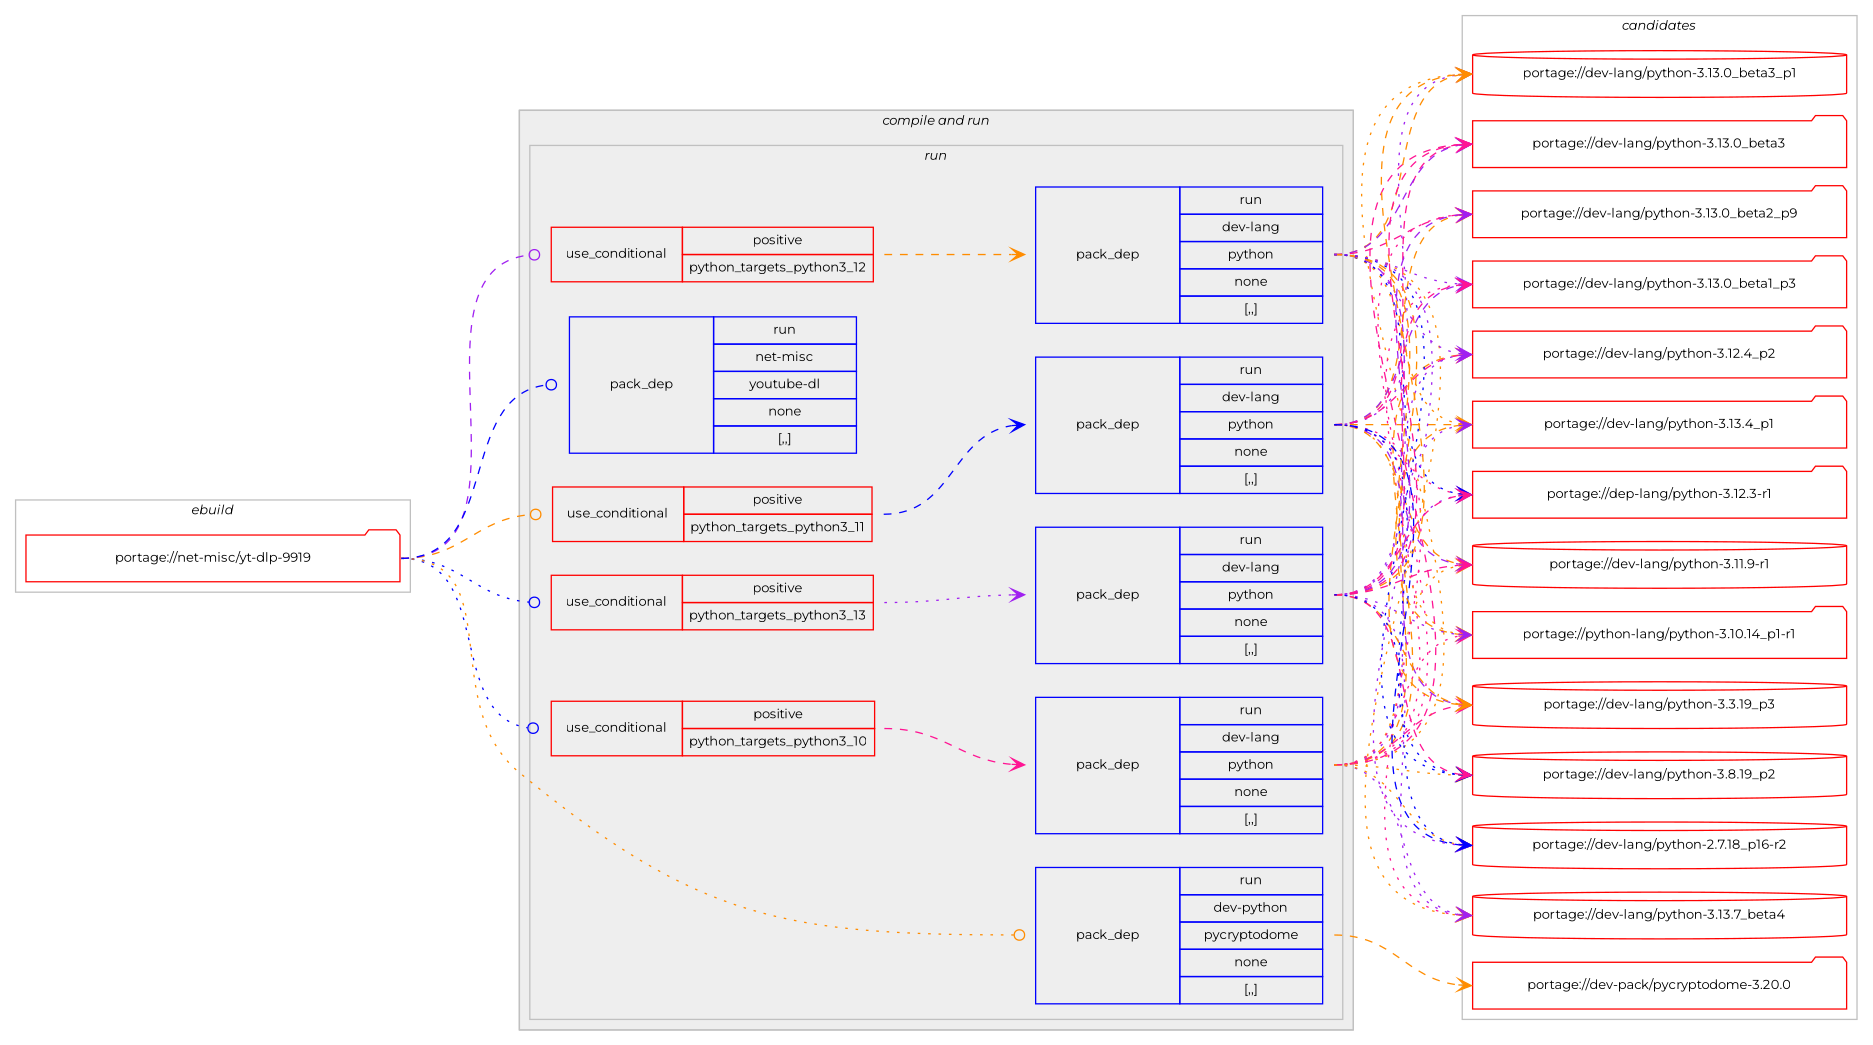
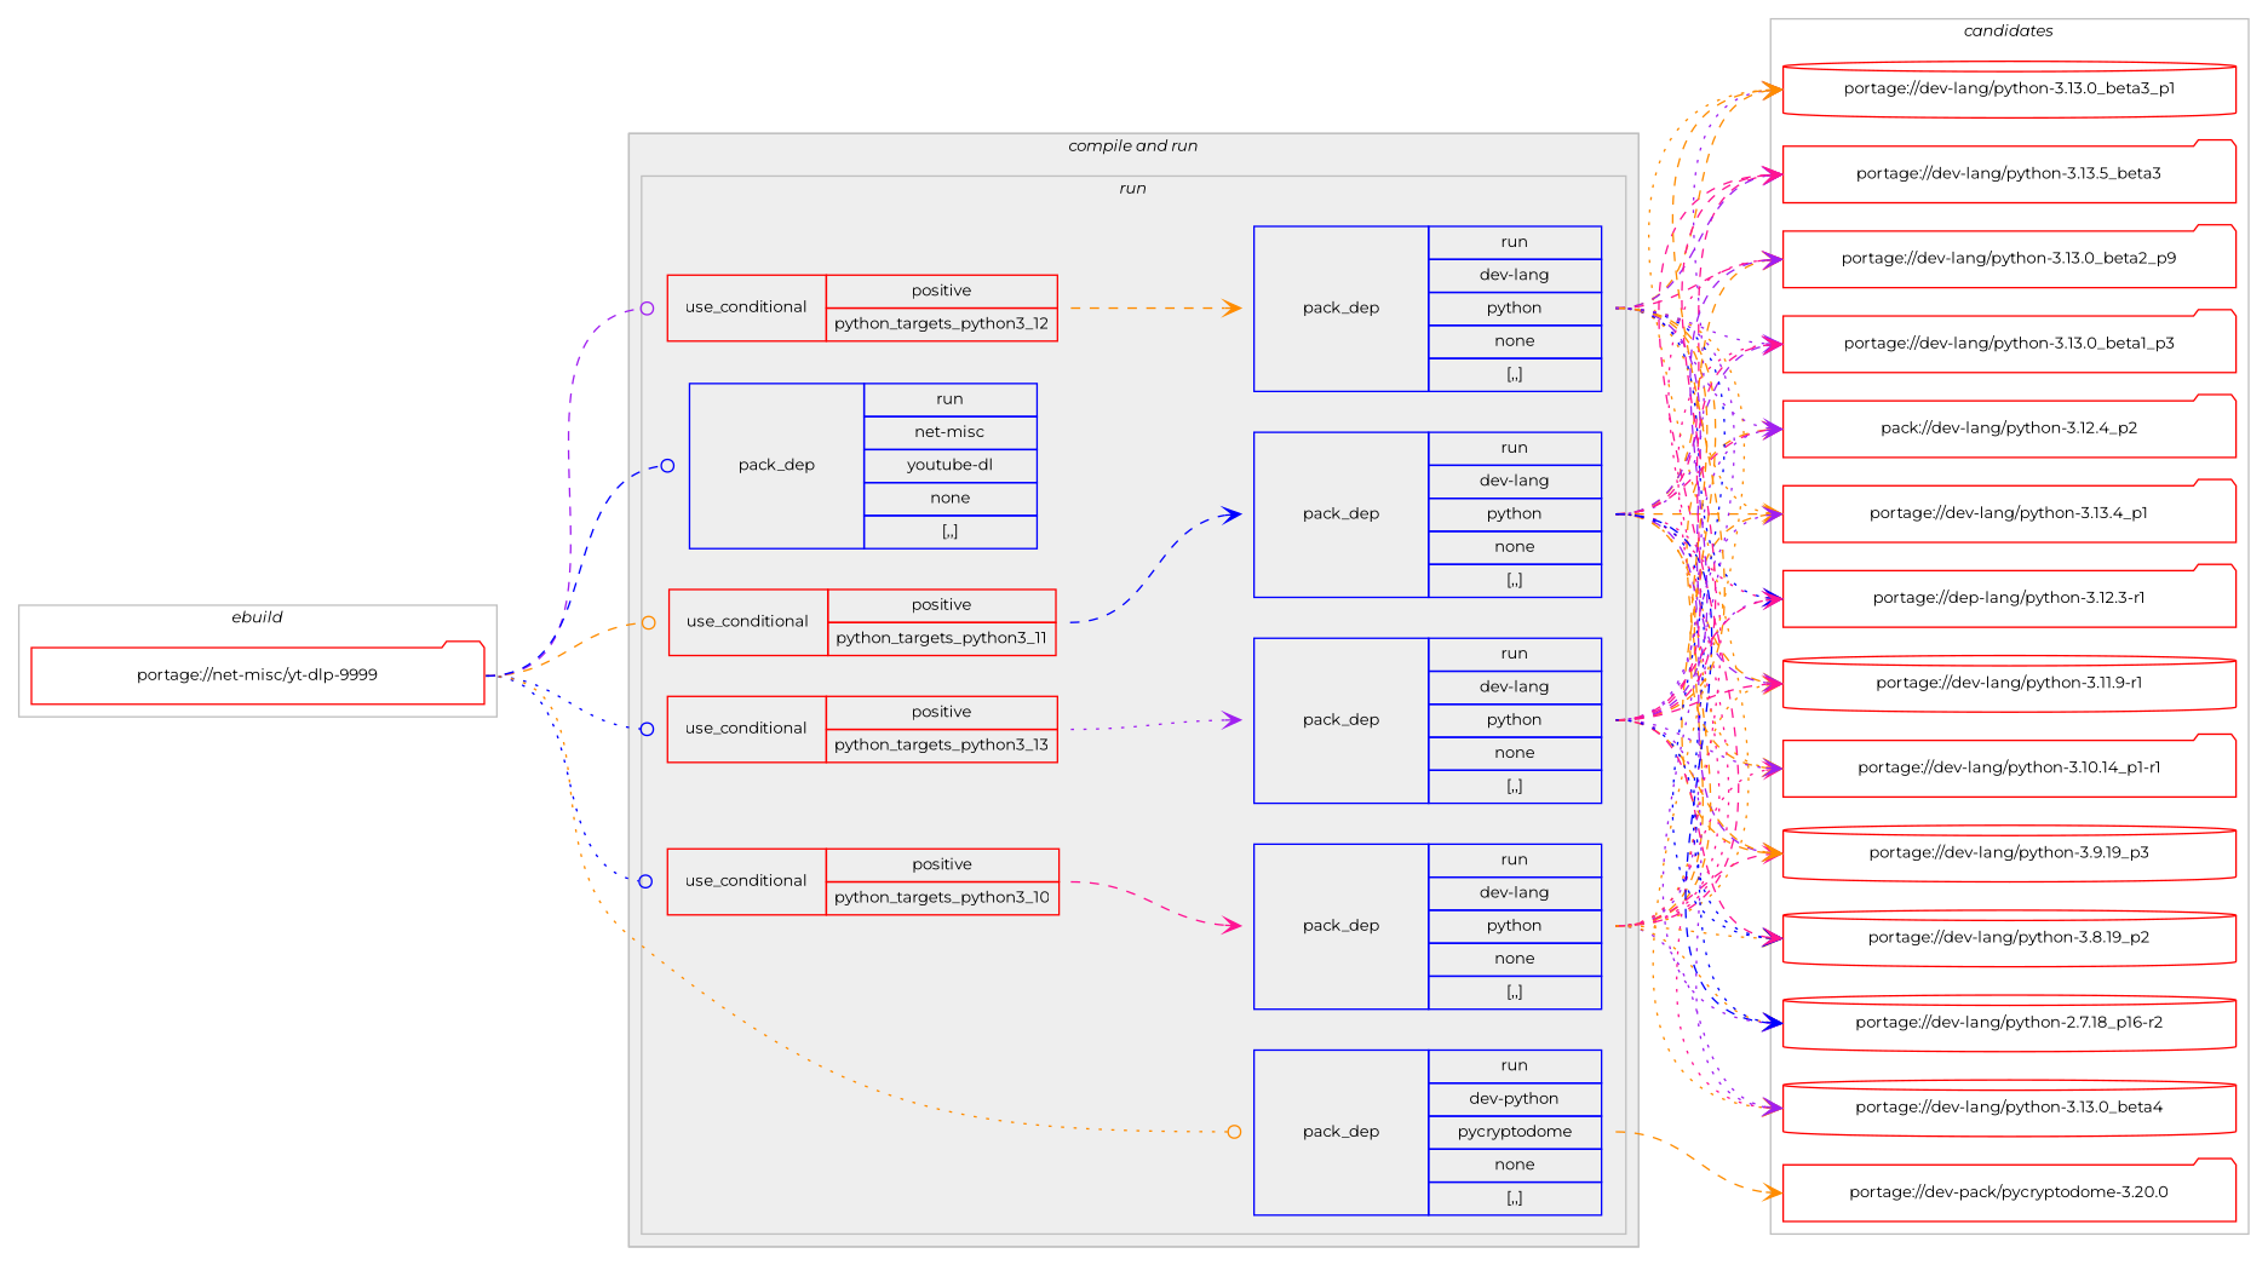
  digraph {
    compound=true
    concentrate=true
    fontname=Montserrat
    fontsize=10
    newrank=true
    rankdir=LR
    ranksep=1.5
    node [color=red fontname=Montserrat fontsize=10 shape=none]
    edge [arrowhead=vee color=darkorange fontname=Montserrat headport=w style=dashed tailport=e weight=100]
-   n1 [label="portage://net-misc/yt-dlp-9919" shape=folder width=4]
+   n1 [label="portage://net-misc/yt-dlp-9999" shape=folder width=4]
    n2 [color=blue label=<<TABLE BORDER="0" CELLBORDER="1" CELLSPACING="0" CELLPADDING="4" WIDTH="220"><TR><TD ROWSPAN="6" CELLPADDING="30">pack_dep</TD></TR><TR><TD WIDTH="110">run</TD></TR><TR><TD>dev-lang</TD></TR><TR><TD>python</TD></TR><TR><TD>none</TD></TR><TR><TD>[,,]</TD></TR></TABLE>>]
    n3 [label=<<TABLE BORDER="0" CELLBORDER="1" CELLSPACING="0" CELLPADDING="4"><TR><TD ROWSPAN="3" CELLPADDING="10">use_conditional</TD></TR><TR><TD>positive</TD></TR><TR><TD>python_targets_python3_10</TD></TR></TABLE>>]
    n4 [color=blue label=<<TABLE BORDER="0" CELLBORDER="1" CELLSPACING="0" CELLPADDING="4" WIDTH="220"><TR><TD ROWSPAN="6" CELLPADDING="30">pack_dep</TD></TR><TR><TD WIDTH="110">run</TD></TR><TR><TD>dev-lang</TD></TR><TR><TD>python</TD></TR><TR><TD>none</TD></TR><TR><TD>[,,]</TD></TR></TABLE>>]
    n5 [label=<<TABLE BORDER="0" CELLBORDER="1" CELLSPACING="0" CELLPADDING="4"><TR><TD ROWSPAN="3" CELLPADDING="10">use_conditional</TD></TR><TR><TD>positive</TD></TR><TR><TD>python_targets_python3_11</TD></TR></TABLE>>]
    n6 [color=blue label=<<TABLE BORDER="0" CELLBORDER="1" CELLSPACING="0" CELLPADDING="4" WIDTH="220"><TR><TD ROWSPAN="6" CELLPADDING="30">pack_dep</TD></TR><TR><TD WIDTH="110">run</TD></TR><TR><TD>dev-lang</TD></TR><TR><TD>python</TD></TR><TR><TD>none</TD></TR><TR><TD>[,,]</TD></TR></TABLE>>]
    n7 [label=<<TABLE BORDER="0" CELLBORDER="1" CELLSPACING="0" CELLPADDING="4"><TR><TD ROWSPAN="3" CELLPADDING="10">use_conditional</TD></TR><TR><TD>positive</TD></TR><TR><TD>python_targets_python3_12</TD></TR></TABLE>>]
    n8 [color=blue label=<<TABLE BORDER="0" CELLBORDER="1" CELLSPACING="0" CELLPADDING="4" WIDTH="220"><TR><TD ROWSPAN="6" CELLPADDING="30">pack_dep</TD></TR><TR><TD WIDTH="110">run</TD></TR><TR><TD>dev-lang</TD></TR><TR><TD>python</TD></TR><TR><TD>none</TD></TR><TR><TD>[,,]</TD></TR></TABLE>>]
    n9 [label=<<TABLE BORDER="0" CELLBORDER="1" CELLSPACING="0" CELLPADDING="4"><TR><TD ROWSPAN="3" CELLPADDING="10">use_conditional</TD></TR><TR><TD>positive</TD></TR><TR><TD>python_targets_python3_13</TD></TR></TABLE>>]
    n10 [color=blue label=<<TABLE BORDER="0" CELLBORDER="1" CELLSPACING="0" CELLPADDING="4" WIDTH="220"><TR><TD ROWSPAN="6" CELLPADDING="30">pack_dep</TD></TR><TR><TD WIDTH="110">run</TD></TR><TR><TD>dev-python</TD></TR><TR><TD>pycryptodome</TD></TR><TR><TD>none</TD></TR><TR><TD>[,,]</TD></TR></TABLE>>]
    n11 [color=blue label=<<TABLE BORDER="0" CELLBORDER="1" CELLSPACING="0" CELLPADDING="4" WIDTH="220"><TR><TD ROWSPAN="6" CELLPADDING="30">pack_dep</TD></TR><TR><TD WIDTH="110">run</TD></TR><TR><TD>net-misc</TD></TR><TR><TD>youtube-dl</TD></TR><TR><TD>none</TD></TR><TR><TD>[,,]</TD></TR></TABLE>>]
-   n12 [label="portage://dev-lang/python-3.13.7_beta4" shape=cylinder width=4]
+   n12 [label="portage://dev-lang/python-3.13.0_beta4" shape=cylinder width=4]
    n13 [label="portage://dev-lang/python-3.13.0_beta3_p1" shape=cylinder width=4]
-   n14 [label="portage://dev-lang/python-3.13.0_beta3" shape=folder width=4]
+   n14 [label="portage://dev-lang/python-3.13.5_beta3" shape=folder width=4]
    n15 [label="portage://dev-lang/python-3.13.0_beta2_p9" shape=folder width=4]
    n16 [label="portage://dev-lang/python-3.13.0_beta1_p3" shape=folder width=4]
-   n17 [label="portage://dev-lang/python-3.12.4_p2" shape=folder width=4]
+   n17 [label="pack://dev-lang/python-3.12.4_p2" shape=folder width=4]
    n18 [label="portage://dev-lang/python-3.13.4_p1" shape=folder width=4]
    n19 [label="portage://dep-lang/python-3.12.3-r1" shape=folder width=4]
    n20 [label="portage://dev-lang/python-3.11.9-r1" shape=cylinder width=4]
-   n21 [label="portage://python-lang/python-3.10.14_p1-r1" shape=folder width=4]
-   n22 [label="portage://dev-lang/python-3.3.19_p3" shape=cylinder width=4]
+   n21 [label="portage://dev-lang/python-3.10.14_p1-r1" shape=folder width=4]
+   n22 [label="portage://dev-lang/python-3.9.19_p3" shape=cylinder width=4]
    n23 [label="portage://dev-lang/python-3.8.19_p2" shape=cylinder width=4]
    n24 [label="portage://dev-lang/python-2.7.18_p16-r2" shape=cylinder width=4]
    n25 [label="portage://dev-pack/pycryptodome-3.20.0" shape=folder width=4]
    subgraph cluster_1 {
      color=gray
      label=<<i>ebuild</i>>
      n1
    }
    subgraph cluster_2 {
      color=gray
      label=<<i>dependencies</i>>
      subgraph cluster_3 {
        color=gray
        fillcolor="#eeeeee"
        label=<<i>compile</i>>
        style=filled
      }
      subgraph cluster_4 {
        color=gray
        fillcolor="#eeeeee"
        label=<<i>compile and run</i>>
        style=filled
      }
      subgraph cluster_5 {
        color=gray
        fillcolor="#eeeeee"
        label=<<i>run</i>>
        style=filled
        subgraph sub_6 {
          color=gray
          fillcolor="#eeeeee"
          label=<<i>run</i>>
          style=filled
          n3
          subgraph sub_7 {
            color=gray
            fillcolor="#eeeeee"
            label=<<i>run</i>>
            style=filled
            n2
          }
        }
        subgraph sub_8 {
          color=gray
          fillcolor="#eeeeee"
          label=<<i>run</i>>
          style=filled
          n5
          subgraph sub_9 {
            color=gray
            fillcolor="#eeeeee"
            label=<<i>run</i>>
            style=filled
            n4
          }
        }
        subgraph sub_10 {
          color=gray
          fillcolor="#eeeeee"
          label=<<i>run</i>>
          style=filled
          n7
          subgraph sub_11 {
            color=gray
            fillcolor="#eeeeee"
            label=<<i>run</i>>
            style=filled
            n6
          }
        }
        subgraph sub_12 {
          color=gray
          fillcolor="#eeeeee"
          label=<<i>run</i>>
          style=filled
          n9
          subgraph sub_13 {
            color=gray
            fillcolor="#eeeeee"
            label=<<i>run</i>>
            style=filled
            n8
          }
        }
        subgraph sub_14 {
          color=gray
          fillcolor="#eeeeee"
          label=<<i>run</i>>
          style=filled
          n10
        }
        subgraph sub_15 {
          color=gray
          fillcolor="#eeeeee"
          label=<<i>run</i>>
          style=filled
          n11
        }
      }
    }
    subgraph cluster_16 {
      color=gray
      label=<<i>candidates</i>>
      rank=same
      subgraph sub_17 {
        color=black
        label=<<i>candidates</i>>
        nodesep=1
        rank=same
        n12
        n13
        n14
        n15
        n16
        n17
        n18
        n19
        n20
        n21
        n22
        n23
        n24
      }
      subgraph sub_18 {
        color=black
        label=<<i>candidates</i>>
        nodesep=1
        rank=same
        n12
        n13
        n14
        n15
        n16
        n17
        n18
        n19
        n20
        n21
        n22
        n23
        n24
      }
      subgraph sub_19 {
        color=black
        label=<<i>candidates</i>>
        nodesep=1
        rank=same
        n12
        n13
        n14
        n15
        n16
        n17
        n18
        n19
        n20
        n21
        n22
        n23
        n24
      }
      subgraph sub_20 {
        color=black
        label=<<i>candidates</i>>
        nodesep=1
        rank=same
        n12
        n13
        n14
        n15
        n16
        n17
        n18
        n19
        n20
        n21
        n22
        n23
        n24
      }
      subgraph sub_21 {
        color=black
        label=<<i>candidates</i>>
        nodesep=1
        rank=same
        n25
      }
      subgraph sub_22 {
        color=black
        label=<<i>candidates</i>>
        nodesep=1
        rank=same
      }
    }
    n1 -> n3 [arrowhead=odot color=blue style=dotted weight=20]
    n1 -> n5 [arrowhead=odot weight=20]
    n1 -> n7 [arrowhead=odot color=purple weight=20]
    n1 -> n9 [arrowhead=odot color=blue style=dotted weight=20]
    n1 -> n10 [arrowhead=odot style=dotted weight=20]
    n1 -> n11 [arrowhead=odot color=blue weight=20]
    n2 -> n12 [color=purple style=dotted]
    n2 -> n13 [style=dotted]
    n2 -> n14 [color=deeppink]
    n2 -> n15 [color=deeppink style=dotted]
    n2 -> n16 [color=deeppink style=dotted]
    n2 -> n17
    n2 -> n18
    n2 -> n19 [color=purple style=dotted]
    n2 -> n20 [style=dotted]
    n2 -> n21 [color=deeppink style=dotted]
    n2 -> n22 [color=deeppink]
    n2 -> n23 [style=dotted]
    n2 -> n24 [style=dotted]
    n3 -> n2 [color=deeppink weight=20]
    n4 -> n12 [color=deeppink style=dotted]
    n4 -> n13 [color=purple style=dotted]
    n4 -> n14 [color=deeppink]
    n4 -> n15
    n4 -> n16 [color=purple]
    n4 -> n17 [color=deeppink]
    n4 -> n18
    n4 -> n19 [color=deeppink style=dotted]
    n4 -> n20
    n4 -> n21 [style=dotted]
    n4 -> n22 [color=purple]
    n4 -> n23 [color=blue style=dotted]
    n4 -> n24 [color=blue]
    n5 -> n4 [color=blue weight=20]
    n6 -> n12 [style=dotted]
    n6 -> n13
    n6 -> n14 [color=purple]
    n6 -> n15 [color=deeppink]
    n6 -> n16 [color=purple style=dotted]
    n6 -> n17 [color=purple style=dotted]
    n6 -> n18 [style=dotted]
    n6 -> n19 [color=blue style=dotted]
    n6 -> n20 [color=purple]
    n6 -> n21
    n6 -> n22
    n6 -> n23 [color=blue style=dotted]
    n6 -> n24 [color=purple style=dotted]
    n7 -> n6 [weight=20]
    n8 -> n12 [color=purple style=dotted]
    n8 -> n13
    n8 -> n14 [color=deeppink]
    n8 -> n15 [color=purple]
    n8 -> n16 [color=deeppink]
    n8 -> n17 [color=purple style=dotted]
    n8 -> n18 [color=purple style=dotted]
    n8 -> n19 [color=deeppink]
    n8 -> n20 [color=deeppink]
    n8 -> n21 [color=purple style=dotted]
    n8 -> n22
    n8 -> n23 [color=deeppink]
    n8 -> n24 [color=blue style=dotted]
    n9 -> n8 [color=purple style=dotted weight=20]
    n10 -> n25
  }
